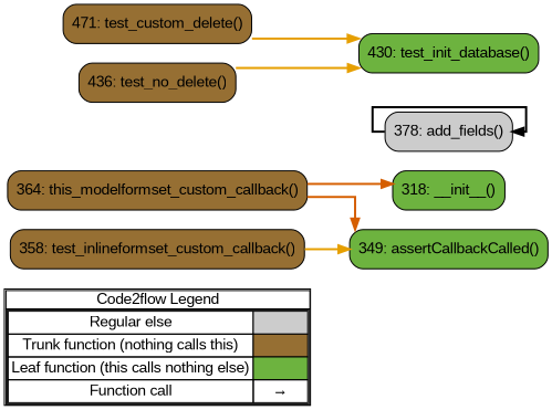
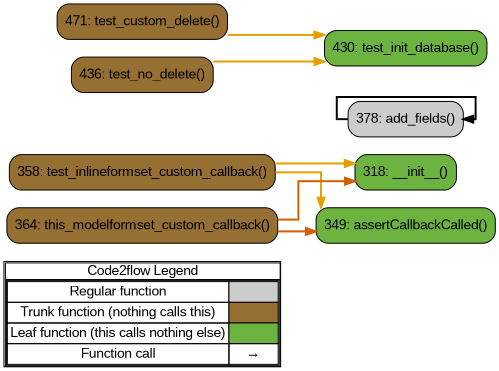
  digraph {
    concentrate=true
    fontname="Liberation Sans"
    rankdir=LR
    splines=ortho
    node [fontname="Liberation Sans" shape=rect fillcolor="#966F33" style="rounded,filled"]
    edge [color="#E69F00" fontname="Liberation Sans" penwidth=2]
-   n1 [label=<         <table cellspacing="0" cellpadding="0" border="1"><tr><td>Code2flow Legend</td></tr><tr><td>         <table cellspacing="0">         <tr><td>Regular else</td><td width="50px" bgcolor='#cccccc'></td></tr>         <tr><td>Trunk function (nothing calls this)</td><td bgcolor='#966F33'></td></tr>         <tr><td>Leaf function (this calls nothing else)</td><td bgcolor='#6db33f'></td></tr>         <tr><td>Function call</td><td><font color='black'>&#8594;</font></td></tr>         </table></td></tr></table>         > margin=0 shape=none fillcolor="" style=""]
+   n1 [label=<         <table cellspacing="0" cellpadding="0" border="1"><tr><td>Code2flow Legend</td></tr><tr><td>         <table cellspacing="0">         <tr><td>Regular function</td><td width="50px" bgcolor='#cccccc'></td></tr>         <tr><td>Trunk function (nothing calls this)</td><td bgcolor='#966F33'></td></tr>         <tr><td>Leaf function (this calls nothing else)</td><td bgcolor='#6db33f'></td></tr>         <tr><td>Function call</td><td><font color='black'>&#8594;</font></td></tr>         </table></td></tr></table>         > margin=0 shape=none fillcolor="" style=""]
    n2 [fillcolor="#6db33f" label="318: __init__()"]
    n3 [fillcolor="#6db33f" label="349: assertCallbackCalled()"]
    n4 [label="358: test_inlineformset_custom_callback()"]
    n5 [label="364: this_modelformset_custom_callback()"]
    n6 [fillcolor="#cccccc" label="378: add_fields()"]
    n7 [label="471: test_custom_delete()"]
    n8 [fillcolor="#6db33f" label="430: test_init_database()"]
    n9 [label="436: test_no_delete()"]
    subgraph sub_1 {
      label=legend
      rank=min
      n1
    }
    subgraph sub_2 {
      label="File: model_formsets_regress.tests"
      style=dotted
      subgraph sub_3 {
        label="Class: Callback"
        style=dotted
        n2
      }
      subgraph sub_4 {
        label="Class: FormfieldCallbackTests"
        style=dotted
        n3
        n4
        n5
      }
      subgraph sub_5 {
        label="Class: BaseCustomDeleteFormSet"
        style=dotted
        n6
      }
      subgraph sub_6 {
        label="Class: FormfieldShouldDeleteFormTests"
        style=dotted
        n7
        n8
        n9
      }
    }
+   n4 -> n2
    n4 -> n3
    n5 -> n2 [color="#D55E00"]
    n5 -> n3 [color="#D55E00"]
    n6 -> n6 [color="#000000"]
    n7 -> n8
    n9 -> n8
  }
